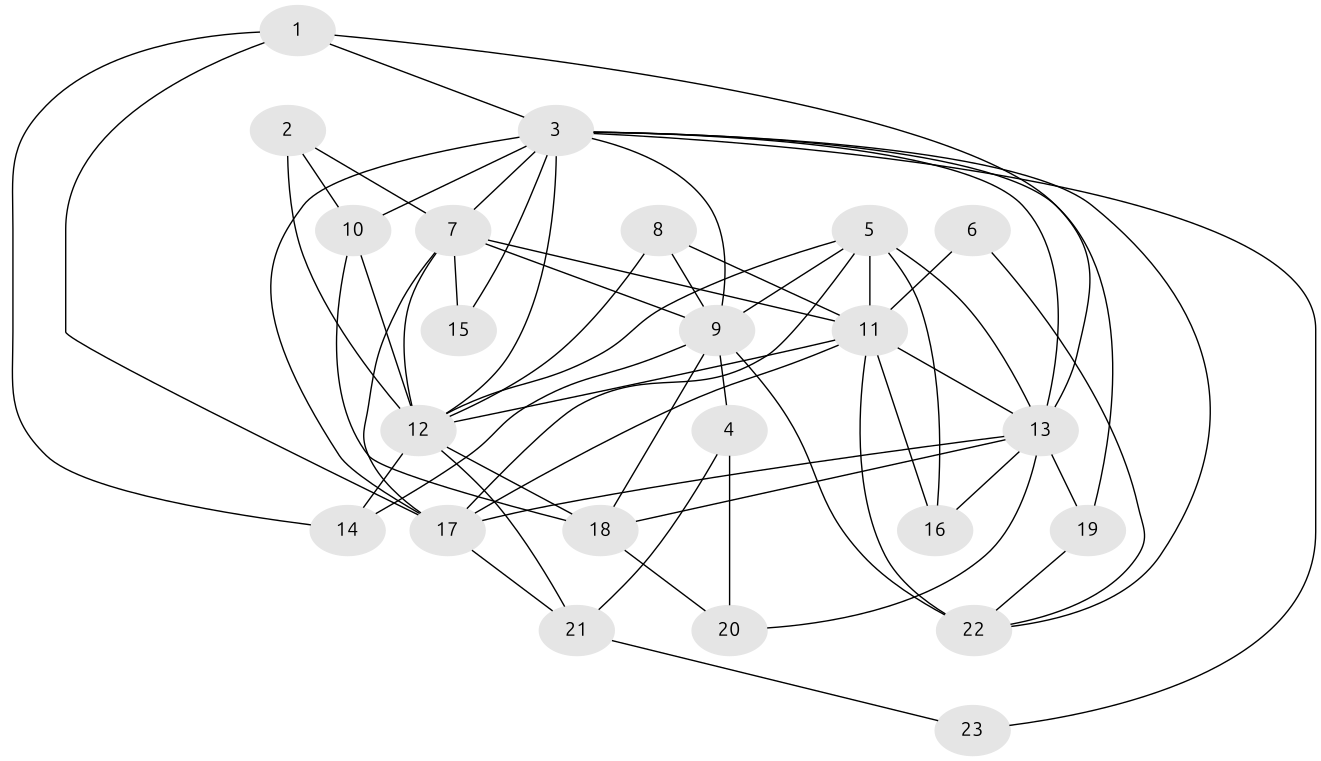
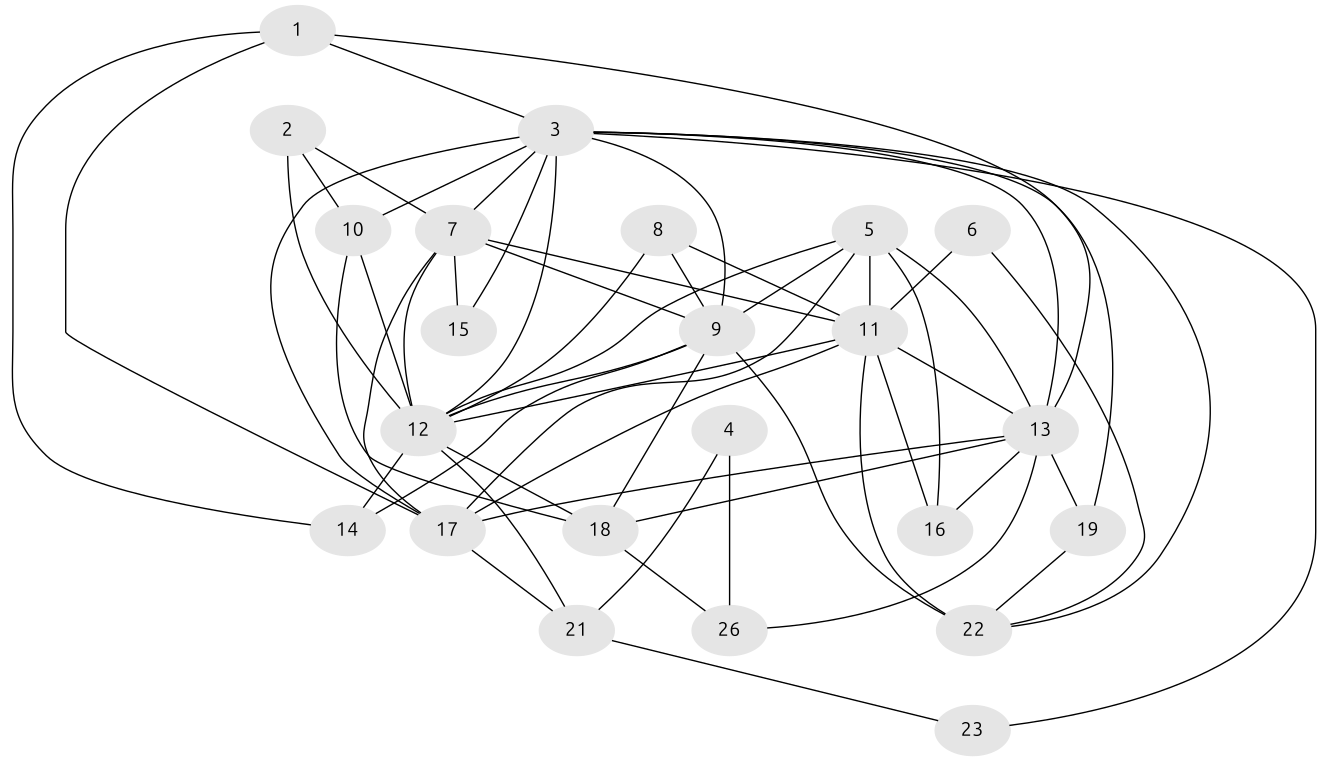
  graph {
    fontname=Ubuntu
    node [color=gray90 fontname=Ubuntu style=filled]
    edge [fontname=Ubuntu weight=1.0]
    1
    3
    13
    14
    17
    7
    10
    12
    9
    15
    19
    22
    23
-   20
+   20 [label=26]
    16
    18
    21
    2
    11
    4
    5
    6
    8
    1 -- 3 [weight=2.0]
    1 -- 13
    1 -- 14
    1 -- 17 [weight=2.0]
    3 -- 13 [weight=2.0]
    3 -- 17
    3 -- 7
    3 -- 10 [weight=2.0]
    3 -- 12
    3 -- 9
    3 -- 15
    3 -- 19
    3 -- 22
    3 -- 23
    13 -- 17
    13 -- 19 [weight=2.0]
    13 -- 20
    13 -- 16
    13 -- 18
    17 -- 21
    7 -- 17
    7 -- 12 [weight=2.0]
    7 -- 9
    7 -- 15
    7 -- 11 [weight=2.0]
    10 -- 12
    10 -- 18
    12 -- 14
    12 -- 18
    12 -- 21
    9 -- 14
-   9 -- 4 [weight=3.0]
+   9 -- 12 [weight=3.0]
    9 -- 22
    9 -- 18
    19 -- 22
    18 -- 20
    21 -- 23
    2 -- 7
    2 -- 10
    2 -- 12 [weight=2.0]
    11 -- 13 [weight=2.0]
    11 -- 17
    11 -- 12 [weight=3.0]
    11 -- 22 [weight=2.0]
    11 -- 16
    4 -- 20
    4 -- 21
    5 -- 13
    5 -- 17
    5 -- 12
    5 -- 9
    5 -- 16
    5 -- 11 [weight=2.0]
    6 -- 22
    6 -- 11
    8 -- 12
    8 -- 9
    8 -- 11
  }
